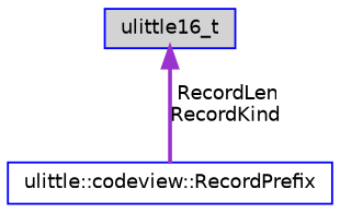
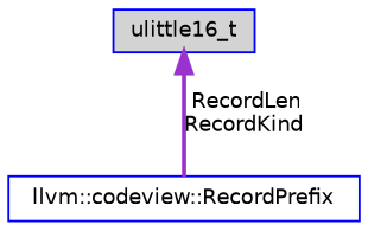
  digraph {
    node [color=blue fontname=Helvetica fontsize=10 shape=record style=filled]
-   n1 [fillcolor=white fontcolor=black height=0.2 label="ulittle::codeview::RecordPrefix" width=0.4]
+   n1 [fillcolor=white fontcolor=black height=0.2 label="llvm::codeview::RecordPrefix" width=0.4]
    n2 [height=0.2 label=ulittle16_t width=0.4 fillcolor=lightgrey]
    n2 -> n1 [color=darkorchid3 dir=back fontname=Helvetica fontsize=10 label=" RecordLen\nRecordKind" labelfontname=Helvetica labelfontsize=10 style=bold]
  }
